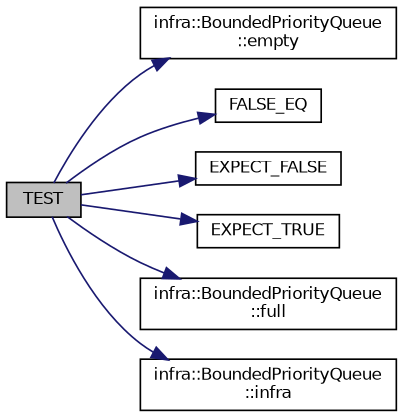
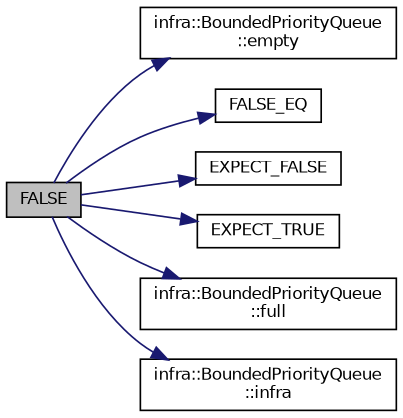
  digraph {
    rankdir=LR
    node [color=black fillcolor=white fontname=Helvetica fontsize=10 shape=record style=filled]
    edge [color=midnightblue fontname=Helvetica fontsize=10 labelfontname=Helvetica labelfontsize=10 style=solid]
-   n1 [fillcolor=grey75 fontcolor=black height=0.2 label=TEST width=0.4]
+   n1 [fillcolor=grey75 fontcolor=black height=0.2 label=FALSE width=0.4]
    n2 [height=0.2 label="infra::BoundedPriorityQueue\l::empty" width=0.4]
    n3 [height=0.2 label=FALSE_EQ width=0.4]
    n4 [height=0.2 label=EXPECT_FALSE width=0.4]
    n5 [height=0.2 label=EXPECT_TRUE width=0.4]
    n6 [height=0.2 label="infra::BoundedPriorityQueue\l::full" width=0.4]
    n7 [height=0.2 label="infra::BoundedPriorityQueue\l::infra" width=0.4]
    n1 -> n2
    n1 -> n3
    n1 -> n4
    n1 -> n5
    n1 -> n6
    n1 -> n7
  }
